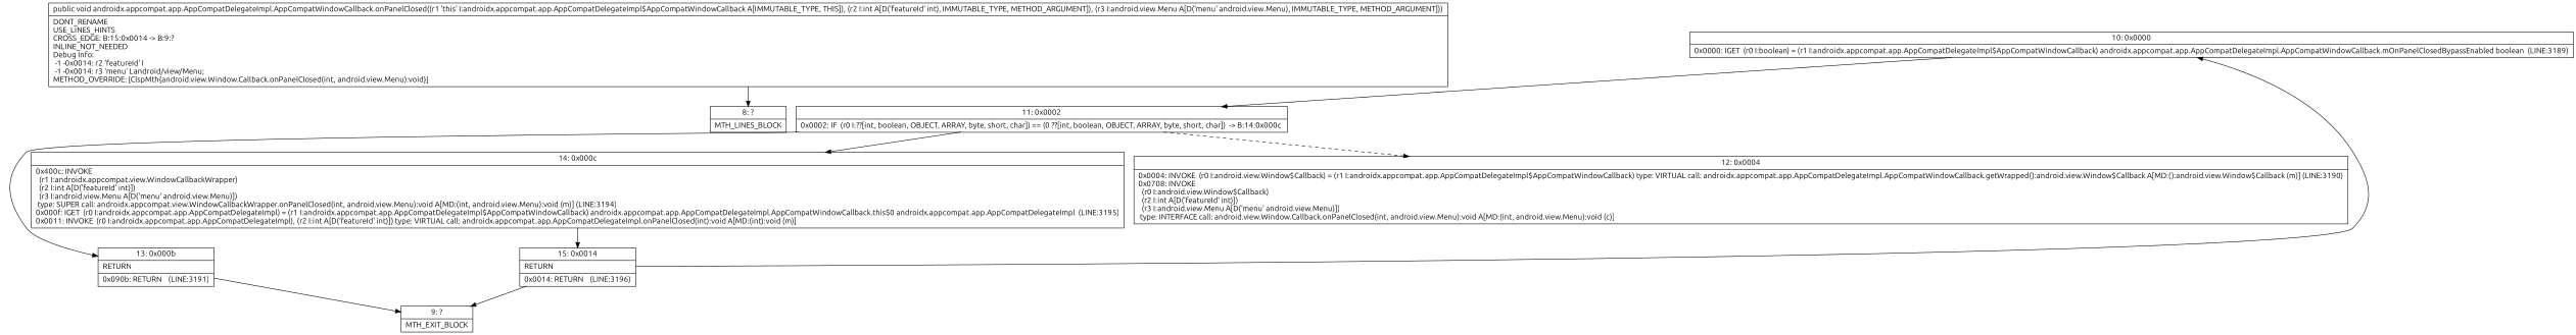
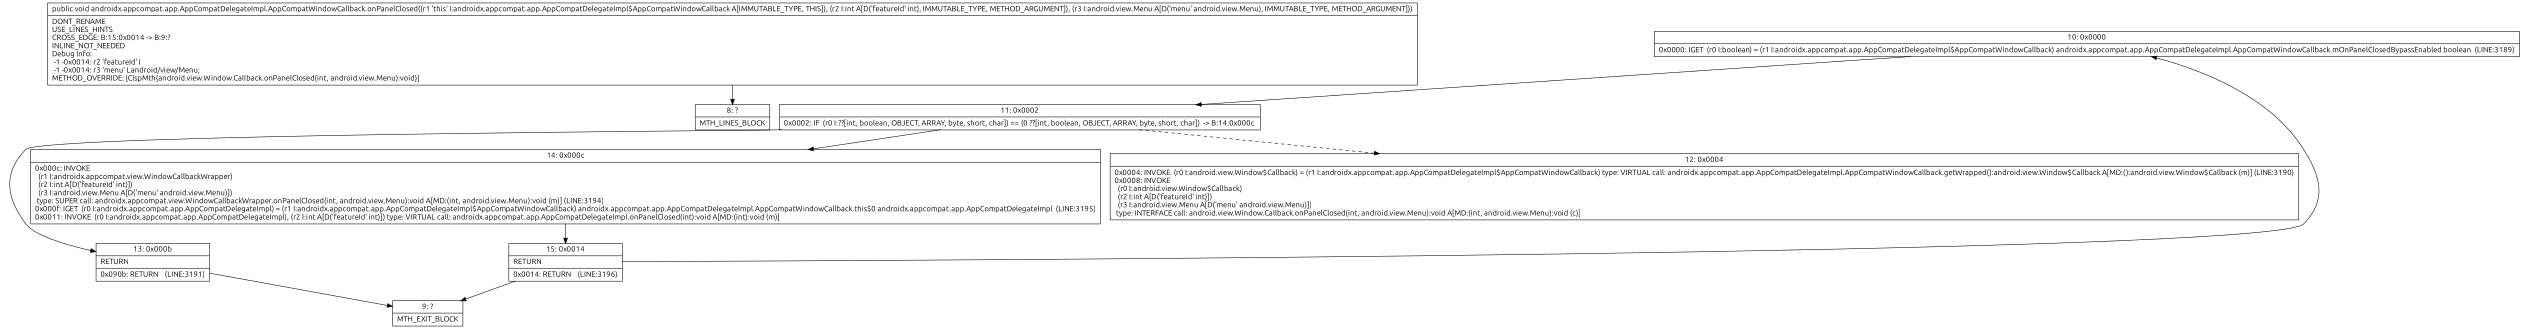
  digraph {
    fontname=Ubuntu
    node [fontname=Ubuntu shape=record]
    edge [fontname=Ubuntu]
    n1 [label="{8\:\ ?|MTH_LINES_BLOCK\l}"]
    n2 [label="{10\:\ 0x0000|0x0000: IGET  (r0 I:boolean) = (r1 I:androidx.appcompat.app.AppCompatDelegateImpl$AppCompatWindowCallback) androidx.appcompat.app.AppCompatDelegateImpl.AppCompatWindowCallback.mOnPanelClosedBypassEnabled boolean  (LINE:3189)\l}"]
    n3 [label="{11\:\ 0x0002|0x0002: IF  (r0 I:??[int, boolean, OBJECT, ARRAY, byte, short, char]) == (0 ??[int, boolean, OBJECT, ARRAY, byte, short, char])  \-\> B:14:0x000c \l}"]
-   n4 [label="{12\:\ 0x0004|0x0004: INVOKE  (r0 I:android.view.Window$Callback) = (r1 I:androidx.appcompat.app.AppCompatDelegateImpl$AppCompatWindowCallback) type: VIRTUAL call: androidx.appcompat.app.AppCompatDelegateImpl.AppCompatWindowCallback.getWrapped():android.view.Window$Callback A[MD:():android.view.Window$Callback (m)] (LINE:3190)\l0x0708: INVOKE  \l  (r0 I:android.view.Window$Callback)\l  (r2 I:int A[D('featureId' int)])\l  (r3 I:android.view.Menu A[D('menu' android.view.Menu)])\l type: INTERFACE call: android.view.Window.Callback.onPanelClosed(int, android.view.Menu):void A[MD:(int, android.view.Menu):void (c)]\l}"]
-   n5 [label="{14\:\ 0x000c|0x400c: INVOKE  \l  (r1 I:androidx.appcompat.view.WindowCallbackWrapper)\l  (r2 I:int A[D('featureId' int)])\l  (r3 I:android.view.Menu A[D('menu' android.view.Menu)])\l type: SUPER call: androidx.appcompat.view.WindowCallbackWrapper.onPanelClosed(int, android.view.Menu):void A[MD:(int, android.view.Menu):void (m)] (LINE:3194)\l0x000f: IGET  (r0 I:androidx.appcompat.app.AppCompatDelegateImpl) = (r1 I:androidx.appcompat.app.AppCompatDelegateImpl$AppCompatWindowCallback) androidx.appcompat.app.AppCompatDelegateImpl.AppCompatWindowCallback.this$0 androidx.appcompat.app.AppCompatDelegateImpl  (LINE:3195)\l0x0011: INVOKE  (r0 I:androidx.appcompat.app.AppCompatDelegateImpl), (r2 I:int A[D('featureId' int)]) type: VIRTUAL call: androidx.appcompat.app.AppCompatDelegateImpl.onPanelClosed(int):void A[MD:(int):void (m)]\l}"]
+   n4 [label="{12\:\ 0x0004|0x0004: INVOKE  (r0 I:android.view.Window$Callback) = (r1 I:androidx.appcompat.app.AppCompatDelegateImpl$AppCompatWindowCallback) type: VIRTUAL call: androidx.appcompat.app.AppCompatDelegateImpl.AppCompatWindowCallback.getWrapped():android.view.Window$Callback A[MD:():android.view.Window$Callback (m)] (LINE:3190)\l0x0008: INVOKE  \l  (r0 I:android.view.Window$Callback)\l  (r2 I:int A[D('featureId' int)])\l  (r3 I:android.view.Menu A[D('menu' android.view.Menu)])\l type: INTERFACE call: android.view.Window.Callback.onPanelClosed(int, android.view.Menu):void A[MD:(int, android.view.Menu):void (c)]\l}"]
+   n5 [label="{14\:\ 0x000c|0x000c: INVOKE  \l  (r1 I:androidx.appcompat.view.WindowCallbackWrapper)\l  (r2 I:int A[D('featureId' int)])\l  (r3 I:android.view.Menu A[D('menu' android.view.Menu)])\l type: SUPER call: androidx.appcompat.view.WindowCallbackWrapper.onPanelClosed(int, android.view.Menu):void A[MD:(int, android.view.Menu):void (m)] (LINE:3194)\l0x000f: IGET  (r0 I:androidx.appcompat.app.AppCompatDelegateImpl) = (r1 I:androidx.appcompat.app.AppCompatDelegateImpl$AppCompatWindowCallback) androidx.appcompat.app.AppCompatDelegateImpl.AppCompatWindowCallback.this$0 androidx.appcompat.app.AppCompatDelegateImpl  (LINE:3195)\l0x0011: INVOKE  (r0 I:androidx.appcompat.app.AppCompatDelegateImpl), (r2 I:int A[D('featureId' int)]) type: VIRTUAL call: androidx.appcompat.app.AppCompatDelegateImpl.onPanelClosed(int):void A[MD:(int):void (m)]\l}"]
    n6 [label="{13\:\ 0x000b|RETURN\l|0x090b: RETURN    (LINE:3191)\l}"]
    n7 [label="{15\:\ 0x0014|RETURN\l|0x0014: RETURN    (LINE:3196)\l}"]
    n8 [label="{9\:\ ?|MTH_EXIT_BLOCK\l}"]
    n9 [label="{public void androidx.appcompat.app.AppCompatDelegateImpl.AppCompatWindowCallback.onPanelClosed((r1 'this' I:androidx.appcompat.app.AppCompatDelegateImpl$AppCompatWindowCallback A[IMMUTABLE_TYPE, THIS]), (r2 I:int A[D('featureId' int), IMMUTABLE_TYPE, METHOD_ARGUMENT]), (r3 I:android.view.Menu A[D('menu' android.view.Menu), IMMUTABLE_TYPE, METHOD_ARGUMENT]))  | DONT_RENAME\lUSE_LINES_HINTS\lCROSS_EDGE: B:15:0x0014 \-\> B:9:?\lINLINE_NOT_NEEDED\lDebug Info:\l  \-1 \-0x0014: r2 'featureId' I\l  \-1 \-0x0014: r3 'menu' Landroid\/view\/Menu;\lMETHOD_OVERRIDE: [ClspMth\{android.view.Window.Callback.onPanelClosed(int, android.view.Menu):void\}]\l}"]
    n2 -> n3
    n3 -> n4 [style=dashed]
    n3 -> n5
    n3 -> n6
    n5 -> n7
    n6 -> n8
    n7 -> n2
    n7 -> n8
    n9 -> n1
  }
